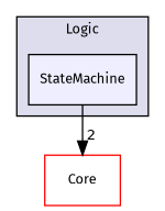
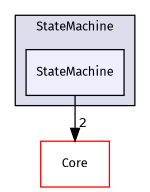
  digraph {
    compound=true
    fontname="Fira Sans"
    node [fontname="Fira Sans" fontsize=10 shape=box style=filled]
    n1 [fillcolor="#eeeeff" label=StateMachine pencolor=black]
    n2 [color=red fillcolor=white label=Core]
    subgraph cluster_1 {
      bgcolor="#ddddee"
      fontsize=10
-     label=Logic
+     label=StateMachine
      pencolor=black
      n1
    }
    n1 -> n2 [headlabel=2 labeldistance=1.5 labelfontname=Helvetica labelfontsize=10 fontname="Fira Sans"]
  }
